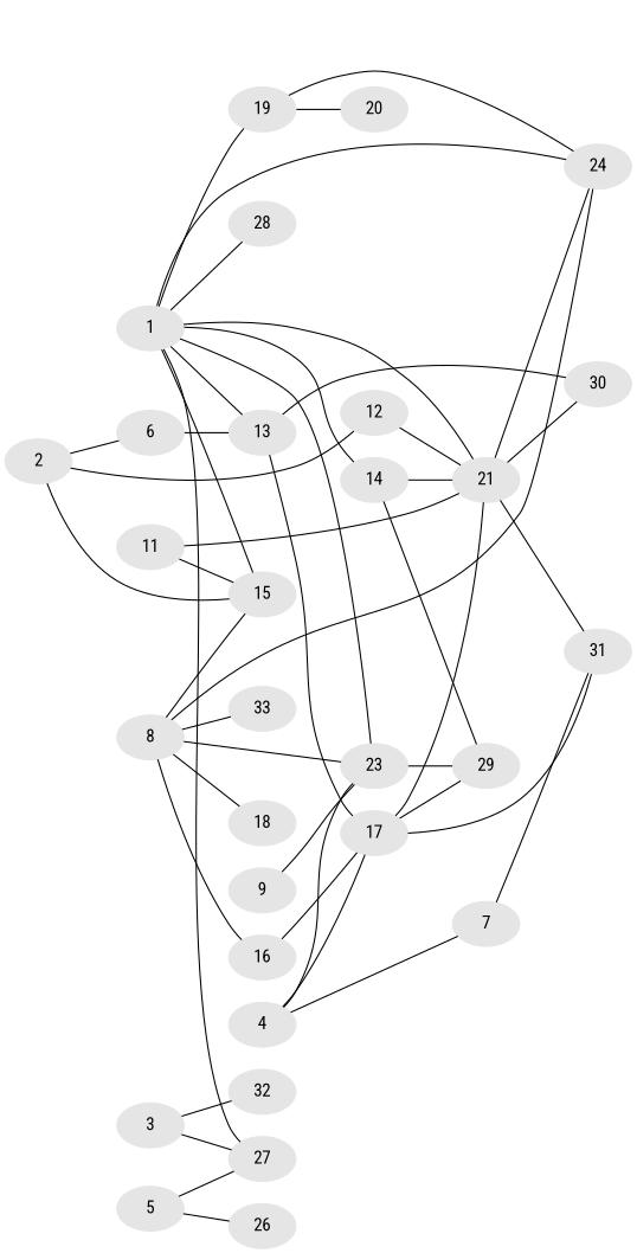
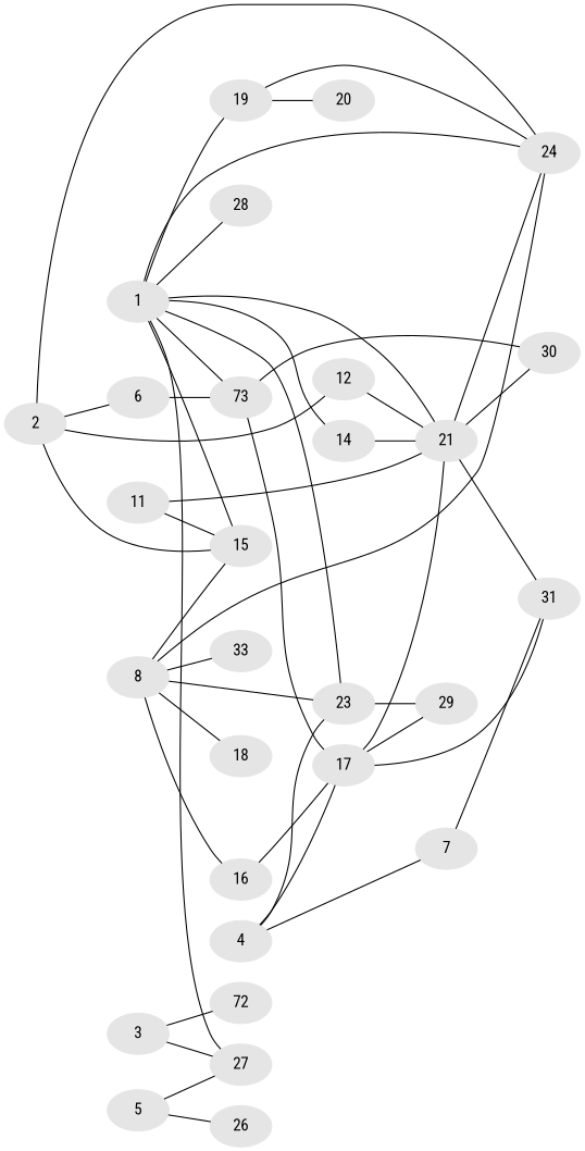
  graph {
    fontname="Roboto Condensed"
    rankdir=LR
    node [color=gray90 fontname="Roboto Condensed" style=filled]
    edge [fontname="Roboto Condensed" weight=1.0]
    1
-   13
+   13 [label=73]
    14
    15
    19
    21
    23
    24
    27
    28
    17
    30
    29
    20
    31
    2
    6
    12
    8
    16
    18
    33
    3
-   32
+   32 [label=72]
    4
    7
    5
    26
-   9
    11
    1 -- 13
    1 -- 14
    1 -- 15
    1 -- 19
    1 -- 21
    1 -- 23
    1 -- 24
    1 -- 27
    1 -- 28
    13 -- 17
    13 -- 30
    14 -- 21
-   14 -- 29
    19 -- 24
    19 -- 20
    21 -- 24
    21 -- 30
    21 -- 31 [weight=2.0]
    23 -- 29
    17 -- 21
    17 -- 29
    17 -- 31
    2 -- 15
+   2 -- 24
    2 -- 6
    2 -- 12
    6 -- 13
    12 -- 21
    8 -- 15
    8 -- 23
    8 -- 24
    8 -- 16
    8 -- 18
    8 -- 33
    16 -- 17
    3 -- 27
    3 -- 32
    4 -- 23 [weight=2.0]
    4 -- 17
    4 -- 7
    7 -- 31
    5 -- 27
    5 -- 26
-   9 -- 23
    11 -- 15
    11 -- 21
  }
